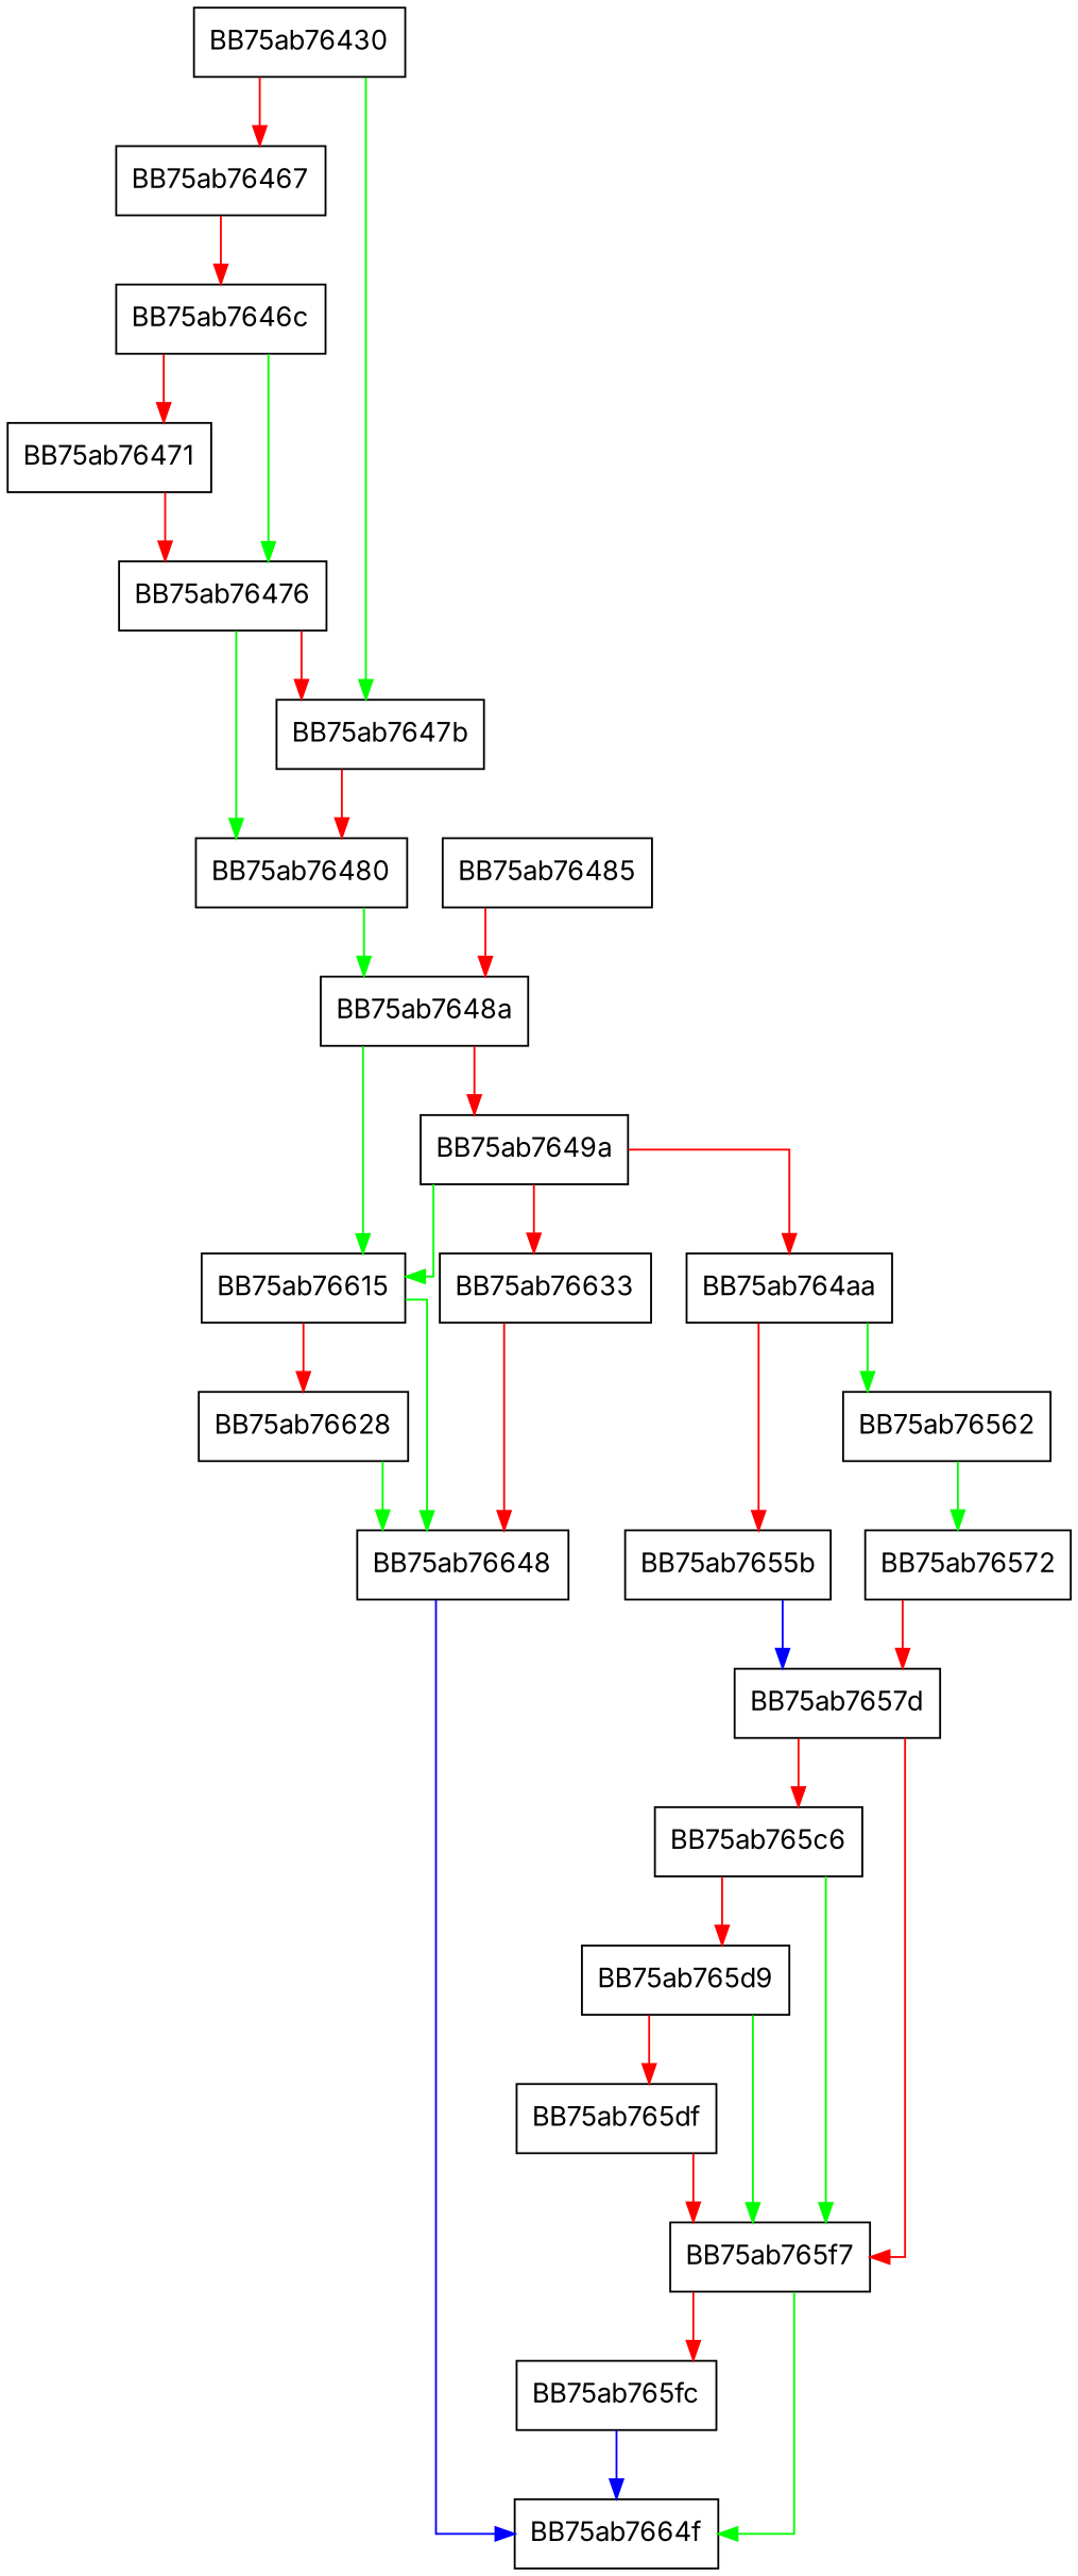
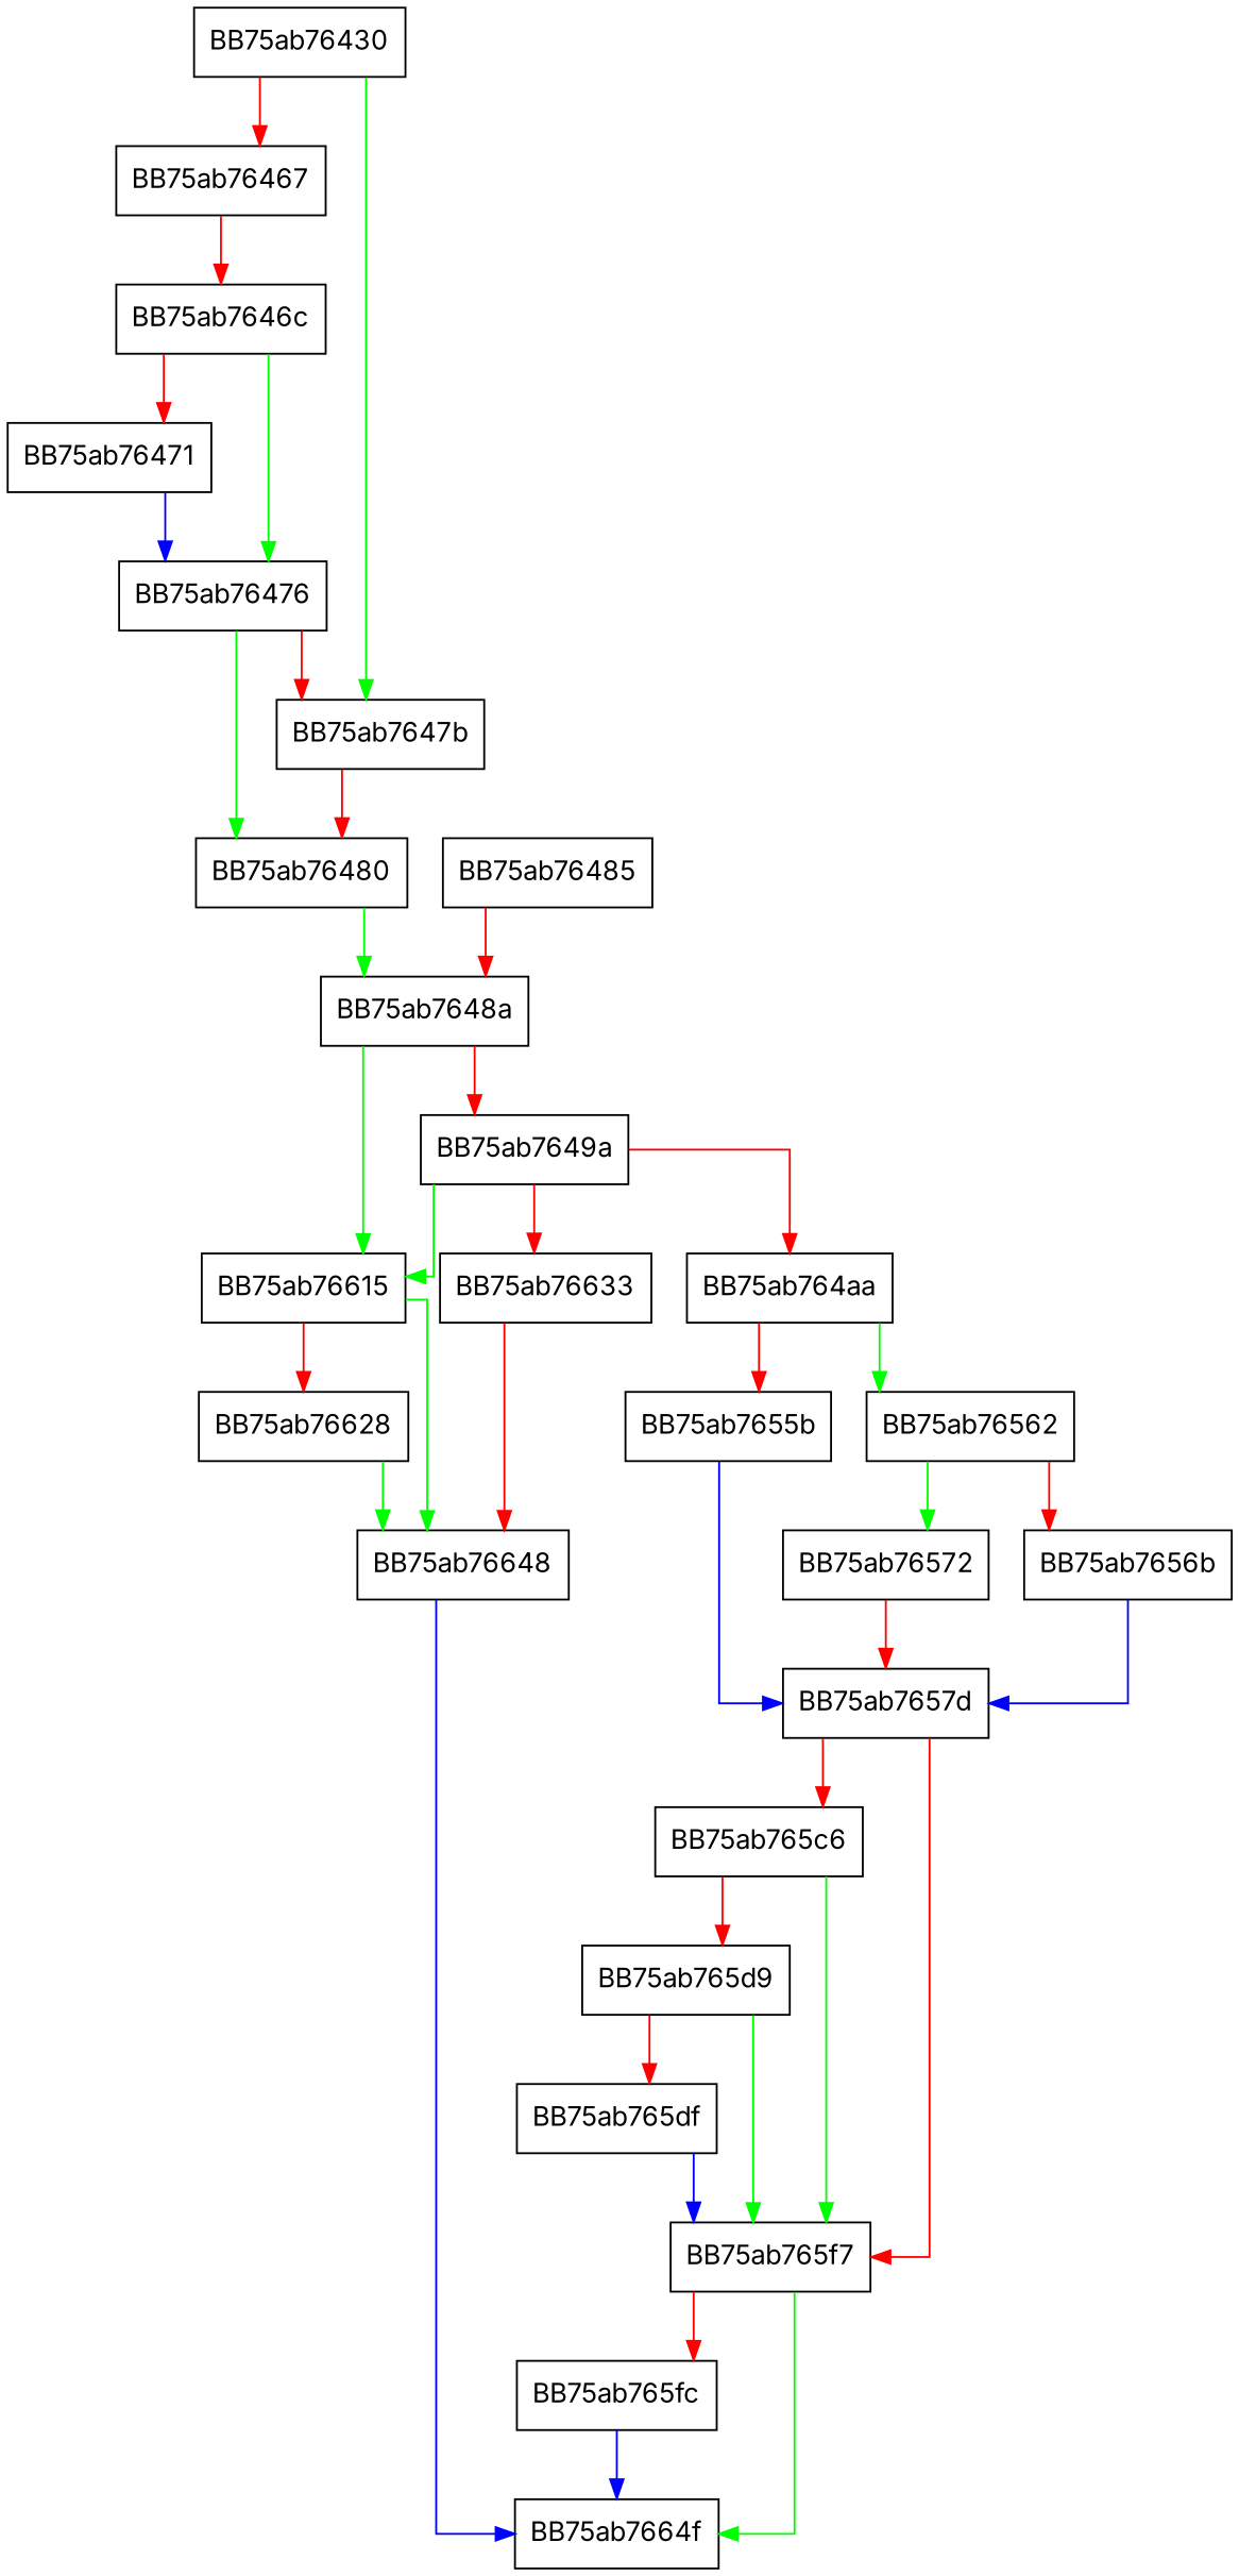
  digraph {
    fontname=Inter
    splines=ortho
    node [fontname=Inter shape=box]
    edge [color=red fontname=Inter]
    BB75ab76430
    BB75ab76467
    BB75ab7647b
    BB75ab7646c
    BB75ab76476
    BB75ab76471
    BB75ab76480
    BB75ab7648a
    BB75ab76615
    BB75ab7649a
    BB75ab76485
    BB75ab76648
    BB75ab76628
    BB75ab764aa
    BB75ab76633
    BB75ab7664f
    BB75ab76562
    BB75ab7655b
    BB75ab76572
+   BB75ab7656b
    BB75ab7657d
    BB75ab765f7
    BB75ab765c6
    BB75ab765fc
    BB75ab765d9
    BB75ab765df
    BB75ab76430 -> BB75ab76467
    BB75ab76430 -> BB75ab7647b [color=green]
    BB75ab76467 -> BB75ab7646c
    BB75ab7647b -> BB75ab76480
    BB75ab7646c -> BB75ab76476 [color=green]
    BB75ab7646c -> BB75ab76471
    BB75ab76476 -> BB75ab7647b
    BB75ab76476 -> BB75ab76480 [color=green]
-   BB75ab76471 -> BB75ab76476
+   BB75ab76471 -> BB75ab76476 [color=blue]
    BB75ab76480 -> BB75ab7648a [color=green]
    BB75ab7648a -> BB75ab76615 [color=green]
    BB75ab7648a -> BB75ab7649a
    BB75ab76615 -> BB75ab76648 [color=green]
    BB75ab76615 -> BB75ab76628
    BB75ab7649a -> BB75ab76615 [color=green]
    BB75ab7649a -> BB75ab764aa
    BB75ab7649a -> BB75ab76633
    BB75ab76485 -> BB75ab7648a
    BB75ab76648 -> BB75ab7664f [color=blue]
    BB75ab76628 -> BB75ab76648 [color=green]
    BB75ab764aa -> BB75ab76562 [color=green]
    BB75ab764aa -> BB75ab7655b
    BB75ab76633 -> BB75ab76648
    BB75ab76562 -> BB75ab76572 [color=green]
+   BB75ab76562 -> BB75ab7656b
    BB75ab7655b -> BB75ab7657d [color=blue]
    BB75ab76572 -> BB75ab7657d
+   BB75ab7656b -> BB75ab7657d [color=blue]
    BB75ab7657d -> BB75ab765f7
    BB75ab7657d -> BB75ab765c6
    BB75ab765f7 -> BB75ab7664f [color=green]
    BB75ab765f7 -> BB75ab765fc
    BB75ab765c6 -> BB75ab765f7 [color=green]
    BB75ab765c6 -> BB75ab765d9
    BB75ab765fc -> BB75ab7664f [color=blue]
    BB75ab765d9 -> BB75ab765f7 [color=green]
    BB75ab765d9 -> BB75ab765df
-   BB75ab765df -> BB75ab765f7
+   BB75ab765df -> BB75ab765f7 [color=blue]
  }
